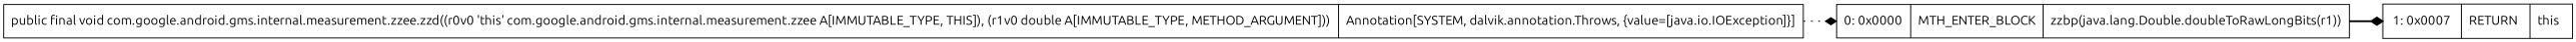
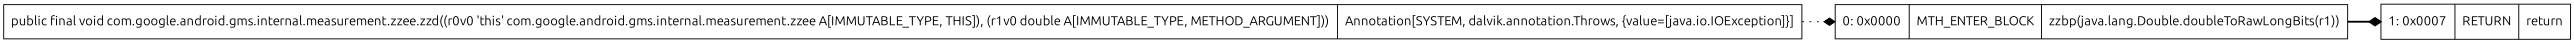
  digraph {
    rankdir=LR
    fontname=Ubuntu
    node [shape=record fontname=Ubuntu]
    edge [arrowhead=diamond fontname=Ubuntu]
    n1 [label="{0\:\ 0x0000|MTH_ENTER_BLOCK\l|zzbp(java.lang.Double.doubleToRawLongBits(r1))\l}"]
-   n2 [label="{1\:\ 0x0007|RETURN\l|this\l}"]
+   n2 [label="{1\:\ 0x0007|RETURN\l|return\l}"]
    n3 [label="{public final void com.google.android.gms.internal.measurement.zzee.zzd((r0v0 'this' com.google.android.gms.internal.measurement.zzee A[IMMUTABLE_TYPE, THIS]), (r1v0 double A[IMMUTABLE_TYPE, METHOD_ARGUMENT]))  | Annotation[SYSTEM, dalvik.annotation.Throws, \{value=[java.io.IOException]\}]\l}"]
    n1 -> n2 [style=bold]
    n3 -> n1 [style=dotted]
  }
